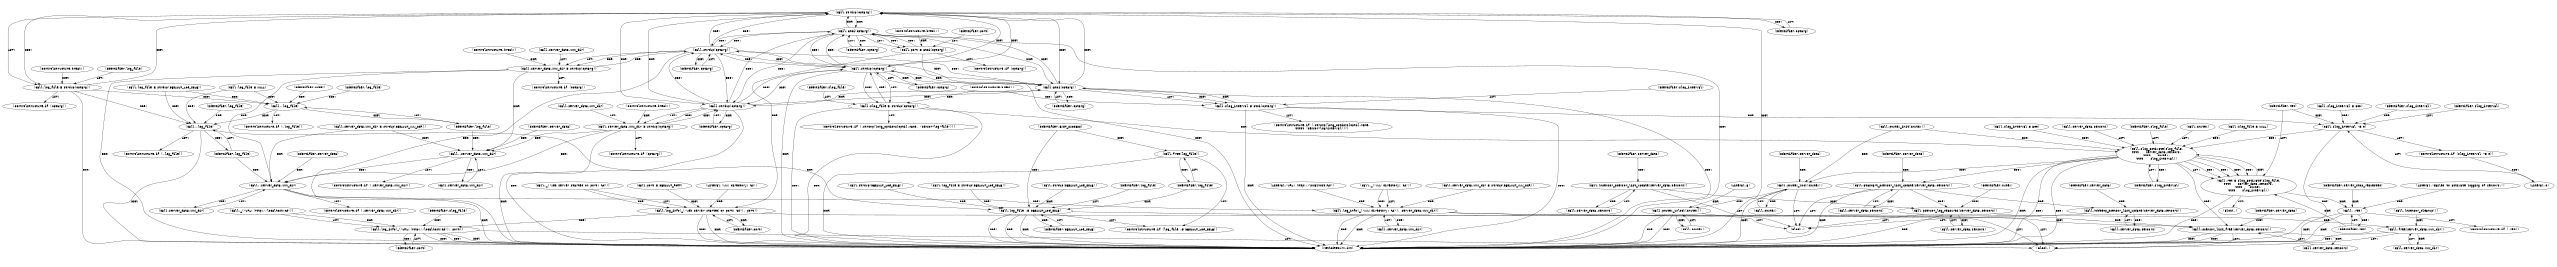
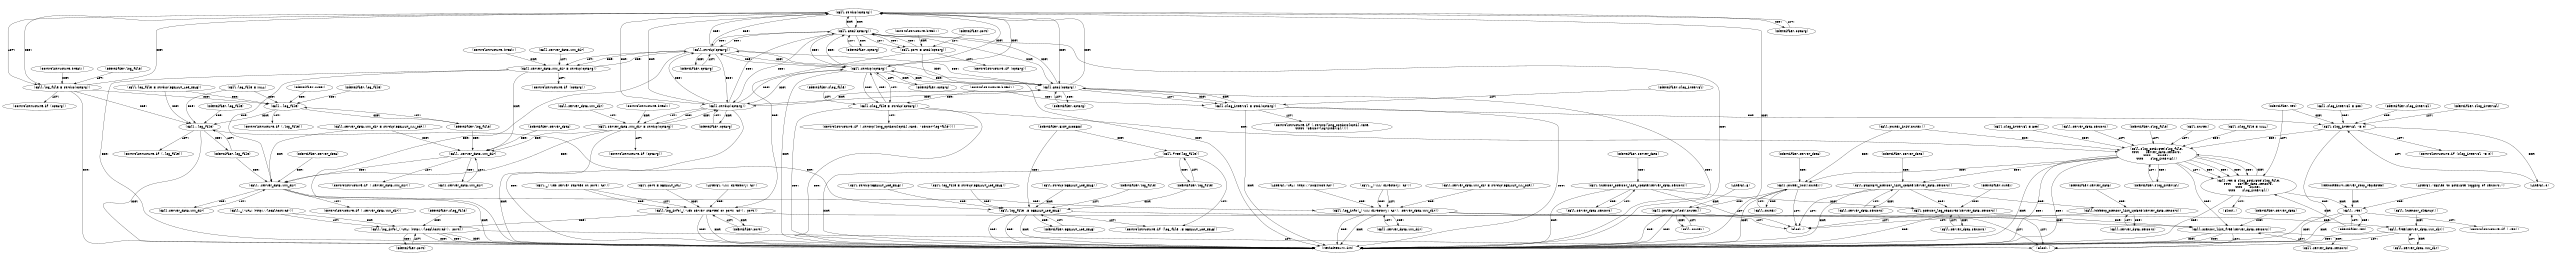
  digraph {
    fontname="DejaVu Sans Mono"
    node [fontname="DejaVu Sans Mono"]
    edge [fontname="DejaVu Sans Mono"]
    n1 [label="(Call,strdup(optarg))"]
    n2 [label="(Call,atoi(optarg))"]
    n3 [label="(Call,strdup(optarg))"]
    n4 [label="(Call,strdup(optarg))"]
    n5 [label="(Call,atoi(optarg))"]
    n6 [label="(Call,strdup(optarg))"]
    n7 [label="(Call,log_file = strdup(optarg))"]
    n8 [label="(MethodReturn,int)"]
    n9 [label="(Identifier,optarg)"]
    n10 [label="(Call,port = atoi(optarg))"]
    n11 [label="(Identifier,optarg)"]
    n12 [label="(Call,server_data.www_dir = strdup(optarg))"]
    n13 [label="(Identifier,optarg)"]
    n14 [label="(Call,slog_file = strdup(optarg))"]
    n15 [label="(Identifier,optarg)"]
    n16 [label="(Call,slog_interval = atoi(optarg))"]
    n17 [label="(Identifier,optarg)"]
    n18 [label="(Call,server_data.www_dir = strdup(optarg))"]
    n19 [label="(Identifier,optarg)"]
    n20 [label="(Call,!log_file)"]
    n21 [label="(Call,!log_file)"]
    n22 [label="(ControlStructure,if (optarg))"]
    n23 [label="(Call,log_info(_(\"Web server started on port: %d\"), port))"]
    n24 [label="(ControlStructure,if (optarg))"]
    n25 [label="(Call,!server_data.www_dir)"]
    n26 [label="(Call,!server_data.www_dir)"]
    n27 [label="(ControlStructure,if (optarg))"]
    n28 [label="(Call,slog_activate(slog_file,\n\t\t\t\t    server_data.sensors,\n\t\t\t\t    &mutex,\n\t\t\t\t    slog_interval))"]
    n29 [label="(ControlStructure,if (!strcmp(long_options[opti].name, \"sensor-log-file\")))"]
    n30 [label="(Call,slog_interval <= 0)"]
    n31 [label="(ControlStructure,if (!strcmp(long_options[opti].name,\n\t\t\t\t\t \"sensor-log-interval\")))"]
    n32 [label="(ControlStructure,if (optarg))"]
    n33 [label="(Call,server_data.www_dir)"]
    n34 [label="(ControlStructure,if (!server_data.www_dir))"]
    n35 [label="(Call,log_info(_(\"WWW directory: %s\"), server_data.www_dir))"]
    n36 [label="(Call,server_data.www_dir)"]
    n37 [label="(ControlStructure,if (!server_data.www_dir))"]
    n38 [label="(Call,free(server_data.www_dir))"]
    n39 [label="(Call,server_data.www_dir)"]
    n40 [label="(Block,)"]
    n41 [label="(Call,server_data.www_dir)"]
    n42 [label="(Call,log_info(_(\"URL: http://localhost:%d\"), port))"]
    n43 [label="(Identifier,port)"]
    n44 [label="(Identifier,port)"]
    n45 [label="(ControlStructure,if (!log_file))"]
    n46 [label="(Identifier,log_file)"]
    n47 [label="(Call,log_file != DEFAULT_LOG_FILE)"]
    n48 [label="(Identifier,log_file)"]
    n49 [label="(ControlStructure,if (!log_file))"]
    n50 [label="(Identifier,DEFAULT_LOG_FILE)"]
    n51 [label="(ControlStructure,if (log_file != DEFAULT_LOG_FILE))"]
    n52 [label="(Call,psensor_list_free(server_data.sensors))"]
    n53 [label="(Call,free(log_file))"]
    n54 [label="(Identifier,log_file)"]
    n55 [label="(Call,ret = slog_activate(slog_file,\n\t\t\t\t    server_data.sensors,\n\t\t\t\t    &mutex,\n\t\t\t\t    slog_interval))"]
    n56 [label="(Call,pmutex_lock(&mutex))"]
    n57 [label="(Call,atasmart_psensor_list_update(server_data.sensors))"]
    n58 [label="(Identifier,slog_interval)"]
    n59 [label="(Call,!ret)"]
    n60 [label="(Block,)"]
    n61 [label="(Call,pmutex_unlock(&mutex))"]
    n62 [label="(Call,&mutex)"]
    n63 [label="(Block,)"]
    n64 [label="(Call,hddtemp_psensor_list_update(server_data.sensors))"]
    n65 [label="(Call,server_data.sensors)"]
    n66 [label="(Call,psensor_log_measures(server_data.sensors))"]
    n67 [label="(Call,server_data.sensors)"]
    n68 [label="(ControlStructure,if (!ret))"]
    n69 [label="(Identifier,ret)"]
    n70 [label="(Call,&mutex)"]
    n71 [label="(Call,server_data.sensors)"]
    n72 [label="(Call,lmsensor_psensor_list_update(server_data.sensors))"]
    n73 [label="(Call,server_data.sensors)"]
    n74 [label="(Call,server_data.sensors)"]
    n75 [label="(Literal,0)"]
    n76 [label="(ControlStructure,if (slog_interval <= 0))"]
    n77 [label="(Call,strdup(DEFAULT_LOG_FILE))"]
    n78 [label="(Literal,\"WWW directory: %s\")"]
    n79 [label="(ControlStructure,break;)"]
    n80 [label="(Literal,\"Failed to activate logging of sensors.\")"]
    n81 [label="(Identifier,log_file)"]
    n82 [label="(Identifier,server_data)"]
    n83 [label="(Identifier,mutex)"]
    n84 [label="(Literal,\"URL: http://localhost:%d\")"]
    n85 [label="(Call,log_file = strdup(DEFAULT_LOG_FILE))"]
    n86 [label="(Call,server_data.www_dir = strdup(DEFAULT_WWW_DIR))"]
    n87 [label="(Identifier,slog_file)"]
    n88 [label="(Call,lmsensor_cleanup())"]
    n89 [label="(Identifier,log_file)"]
    n90 [label="(Literal,5)"]
    n91 [label="(Call,strdup(DEFAULT_LOG_FILE))"]
    n92 [label="(Call,server_data.www_dir = strdup(DEFAULT_WWW_DIR))"]
    n93 [label="(ControlStructure,break;)"]
    n94 [label="(Identifier,slog_interval)"]
    n95 [label="(Identifier,server_data)"]
    n96 [label="(Call,_(\"WWW directory: %s\"))"]
    n97 [label="(Call,server_data.sensors)"]
    n98 [label="(Call,_(\"Web server started on port: %d\"))"]
    n99 [label="(Identifier,port)"]
    n100 [label="(ControlStructure,break;)"]
    n101 [label="(Identifier,slog_file)"]
    n102 [label="(ControlStructure,break;)"]
    n103 [label="(Identifier,server_data)"]
    n104 [label="(Identifier,log_file)"]
    n105 [label="(Identifier,EXIT_SUCCESS)"]
    n106 [label="(Call,&mutex)"]
    n107 [label="(Identifier,server_data)"]
    n108 [label="(Call,slog_file = NULL)"]
    n109 [label="(Identifier,ret)"]
    n110 [label="(Identifier,server_data)"]
    n111 [label="(Identifier,slog_file)"]
    n112 [label="(Call,pmutex_init(&mutex))"]
    n113 [label="(ControlStructure,break;)"]
    n114 [label="(Call,log_file = NULL)"]
    n115 [label="(Identifier,server_data)"]
    n116 [label="(Call,slog_interval = 300)"]
-   n117 [label="(Identifier,server_stop_requested)"]
+   n117 [label="(MethodReturn,server_stop_requested)"]
    n118 [label="(Identifier,slog_interval)"]
    n119 [label="(Identifier,slog_interval)"]
    n120 [label="(Call,_(\"URL: http://localhost:%d\"))"]
    n121 [label="(Identifier,server_data)"]
-   n122 [label="(Call,port = DEFAULT_PORT)"]
+   n122 [label="(Call,port = DEFAULT_URL)"]
    n123 [label="(Identifier,log_file)"]
    n124 [label="(Call,slog_interval = 300)"]
    n125 [label="(Call,server_data.www_dir)"]
    n126 [label="(Call,log_file = strdup(DEFAULT_LOG_FILE))"]
    n127 [label="(Call,server_data.www_dir)"]
    n128 [label="(Identifier,mutex)"]
    n1 -> n2 [label="DDG: "]
    n1 -> n3 [label="DDG: "]
    n1 -> n4 [label="DDG: "]
    n1 -> n5 [label="DDG: "]
    n1 -> n6 [label="DDG: "]
    n1 -> n7 [label="AST: "]
    n1 -> n7 [label="DDG: "]
    n1 -> n8 [label="DDG: "]
    n1 -> n9 [label="CFG: "]
    n2 -> n1 [label="DDG: "]
    n2 -> n3 [label="DDG: "]
    n2 -> n4 [label="DDG: "]
    n2 -> n5 [label="DDG: "]
    n2 -> n6 [label="DDG: "]
    n2 -> n8 [label="DDG: "]
    n2 -> n10 [label="AST: "]
    n2 -> n10 [label="DDG: "]
    n2 -> n11 [label="CFG: "]
    n3 -> n1 [label="DDG: "]
    n3 -> n2 [label="DDG: "]
    n3 -> n4 [label="DDG: "]
    n3 -> n5 [label="DDG: "]
    n3 -> n6 [label="DDG: "]
    n3 -> n8 [label="DDG: "]
    n3 -> n12 [label="AST: "]
    n3 -> n12 [label="DDG: "]
    n3 -> n13 [label="CFG: "]
    n4 -> n1 [label="DDG: "]
    n4 -> n2 [label="DDG: "]
    n4 -> n3 [label="DDG: "]
    n4 -> n5 [label="DDG: "]
    n4 -> n6 [label="DDG: "]
    n4 -> n8 [label="DDG: "]
    n4 -> n14 [label="AST: "]
    n4 -> n14 [label="DDG: "]
    n4 -> n15 [label="CFG: "]
    n5 -> n1 [label="DDG: "]
    n5 -> n2 [label="DDG: "]
    n5 -> n3 [label="DDG: "]
    n5 -> n4 [label="DDG: "]
    n5 -> n6 [label="DDG: "]
    n5 -> n8 [label="DDG: "]
    n5 -> n16 [label="AST: "]
    n5 -> n16 [label="DDG: "]
    n5 -> n17 [label="CFG: "]
    n6 -> n1 [label="DDG: "]
    n6 -> n2 [label="DDG: "]
    n6 -> n3 [label="DDG: "]
    n6 -> n4 [label="DDG: "]
    n6 -> n5 [label="DDG: "]
    n6 -> n8 [label="DDG: "]
    n6 -> n18 [label="AST: "]
    n6 -> n18 [label="DDG: "]
    n6 -> n19 [label="CFG: "]
    n7 -> n1 [label="CFG: "]
    n7 -> n8 [label="DDG: "]
    n7 -> n20 [label="DDG: "]
    n7 -> n21 [label="DDG: "]
    n7 -> n22 [label="AST: "]
    n9 -> n1 [label="AST: "]
    n10 -> n2 [label="CFG: "]
    n10 -> n8 [label="DDG: "]
    n10 -> n23 [label="DDG: "]
    n10 -> n24 [label="AST: "]
    n11 -> n2 [label="AST: "]
    n12 -> n3 [label="CFG: "]
    n12 -> n8 [label="DDG: "]
    n12 -> n25 [label="DDG: "]
    n12 -> n26 [label="DDG: "]
    n12 -> n27 [label="AST: "]
    n13 -> n3 [label="AST: "]
    n14 -> n4 [label="CFG: "]
    n14 -> n8 [label="DDG: "]
    n14 -> n8 [label="DDG: "]
    n14 -> n28 [label="DDG: "]
    n14 -> n29 [label="AST: "]
    n15 -> n4 [label="AST: "]
    n16 -> n5 [label="CFG: "]
    n16 -> n8 [label="DDG: "]
    n16 -> n8 [label="DDG: "]
    n16 -> n30 [label="DDG: "]
    n16 -> n31 [label="AST: "]
    n17 -> n5 [label="AST: "]
    n18 -> n6 [label="CFG: "]
    n18 -> n8 [label="DDG: "]
    n18 -> n25 [label="DDG: "]
    n18 -> n26 [label="DDG: "]
    n18 -> n32 [label="AST: "]
    n19 -> n6 [label="AST: "]
    n20 -> n21 [label="DDG: "]
    n20 -> n45 [label="AST: "]
    n20 -> n46 [label="CFG: "]
    n21 -> n8 [label="DDG: "]
    n21 -> n47 [label="DDG: "]
    n21 -> n48 [label="CFG: "]
    n21 -> n49 [label="AST: "]
    n23 -> n8 [label="DDG: "]
    n23 -> n8 [label="DDG: "]
    n23 -> n40 [label="AST: "]
    n23 -> n42 [label="DDG: "]
    n23 -> n43 [label="CFG: "]
    n25 -> n26 [label="DDG: "]
    n25 -> n33 [label="CFG: "]
    n25 -> n34 [label="AST: "]
    n26 -> n8 [label="DDG: "]
    n26 -> n35 [label="DDG: "]
    n26 -> n36 [label="CFG: "]
    n26 -> n37 [label="AST: "]
    n28 -> n8 [label="DDG: "]
    n28 -> n8 [label="DDG: "]
    n28 -> n8 [label="DDG: "]
    n28 -> n52 [label="DDG: "]
    n28 -> n55 [label="AST: "]
    n28 -> n55 [label="DDG: "]
    n28 -> n55 [label="DDG: "]
    n28 -> n55 [label="DDG: "]
    n28 -> n55 [label="DDG: "]
    n28 -> n56 [label="DDG: "]
    n28 -> n57 [label="DDG: "]
    n28 -> n58 [label="CFG: "]
    n30 -> n8 [label="DDG: "]
    n30 -> n28 [label="DDG: "]
-   n76 -> n75 [label="CFG: "]
+   n30 -> n75 [label="CFG: "]
    n30 -> n76 [label="AST: "]
    n33 -> n25 [label="AST: "]
    n35 -> n8 [label="DDG: "]
    n35 -> n8 [label="DDG: "]
    n35 -> n38 [label="DDG: "]
    n35 -> n39 [label="CFG: "]
    n35 -> n40 [label="AST: "]
    n36 -> n26 [label="AST: "]
    n38 -> n8 [label="DDG: "]
    n38 -> n40 [label="AST: "]
    n38 -> n41 [label="CFG: "]
    n39 -> n35 [label="AST: "]
    n41 -> n38 [label="AST: "]
    n42 -> n8 [label="DDG: "]
    n42 -> n8 [label="DDG: "]
    n42 -> n8 [label="DDG: "]
    n42 -> n40 [label="AST: "]
    n42 -> n44 [label="CFG: "]
    n43 -> n23 [label="AST: "]
    n44 -> n42 [label="AST: "]
    n46 -> n20 [label="AST: "]
    n46 -> n25 [label="CFG: "]
    n47 -> n8 [label="DDG: "]
    n47 -> n8 [label="DDG: "]
    n47 -> n8 [label="DDG: "]
    n47 -> n50 [label="CFG: "]
    n47 -> n51 [label="AST: "]
    n47 -> n52 [label="DDG: "]
    n48 -> n21 [label="AST: "]
    n48 -> n26 [label="CFG: "]
    n50 -> n47 [label="AST: "]
    n52 -> n8 [label="DDG: "]
    n52 -> n8 [label="DDG: "]
    n52 -> n40 [label="AST: "]
    n52 -> n67 [label="CFG: "]
    n53 -> n8 [label="DDG: "]
    n53 -> n51 [label="AST: "]
    n53 -> n54 [label="CFG: "]
    n54 -> n47 [label="CFG: "]
    n54 -> n53 [label="AST: "]
    n55 -> n8 [label="DDG: "]
    n55 -> n28 [label="CFG: "]
    n55 -> n59 [label="DDG: "]
    n55 -> n60 [label="AST: "]
    n56 -> n8 [label="DDG: "]
    n56 -> n61 [label="CFG: "]
    n56 -> n62 [label="CFG: "]
    n56 -> n63 [label="AST: "]
    n57 -> n8 [label="DDG: "]
    n57 -> n63 [label="AST: "]
    n57 -> n64 [label="DDG: "]
    n57 -> n65 [label="CFG: "]
    n57 -> n66 [label="DDG: "]
    n58 -> n28 [label="AST: "]
    n59 -> n8 [label="DDG: "]
    n59 -> n8 [label="DDG: "]
    n59 -> n68 [label="AST: "]
    n59 -> n69 [label="CFG: "]
    n61 -> n8 [label="DDG: "]
    n61 -> n8 [label="DDG: "]
    n61 -> n63 [label="AST: "]
    n61 -> n70 [label="CFG: "]
    n62 -> n56 [label="AST: "]
    n64 -> n63 [label="AST: "]
    n64 -> n71 [label="CFG: "]
    n65 -> n57 [label="AST: "]
    n66 -> n8 [label="DDG: "]
    n66 -> n52 [label="DDG: "]
    n66 -> n63 [label="AST: "]
    n66 -> n74 [label="CFG: "]
    n67 -> n52 [label="AST: "]
    n69 -> n55 [label="CFG: "]
    n69 -> n59 [label="AST: "]
    n70 -> n61 [label="AST: "]
    n71 -> n64 [label="AST: "]
+   n72 -> n8 [label="DDG: "]
    n72 -> n63 [label="AST: "]
    n72 -> n66 [label="DDG: "]
    n72 -> n73 [label="CFG: "]
    n73 -> n72 [label="AST: "]
    n74 -> n66 [label="AST: "]
    n75 -> n30 [label="AST: "]
    n77 -> n47 [label="DDG: "]
    n78 -> n23 [label="CFG: "]
    n79 -> n10 [label="CFG: "]
    n80 -> n59 [label="CFG: "]
    n81 -> n21 [label="CFG: "]
    n82 -> n64 [label="CFG: "]
    n83 -> n20 [label="CFG: "]
    n84 -> n35 [label="CFG: "]
    n85 -> n47 [label="DDG: "]
    n86 -> n25 [label="DDG: "]
    n86 -> n26 [label="DDG: "]
    n87 -> n14 [label="AST: "]
    n88 -> n38 [label="CFG: "]
    n89 -> n20 [label="CFG: "]
    n90 -> n61 [label="CFG: "]
    n91 -> n47 [label="DDG: "]
    n92 -> n35 [label="DDG: "]
    n93 -> n12 [label="CFG: "]
    n94 -> n16 [label="AST: "]
    n95 -> n57 [label="CFG: "]
    n96 -> n35 [label="AST: "]
    n96 -> n35 [label="DDG: "]
    n97 -> n28 [label="AST: "]
    n98 -> n23 [label="AST: "]
    n98 -> n23 [label="DDG: "]
    n99 -> n10 [label="AST: "]
    n100 -> n7 [label="CFG: "]
    n101 -> n28 [label="AST: "]
    n102 -> n14 [label="CFG: "]
    n102 -> n16 [label="CFG: "]
    n103 -> n52 [label="CFG: "]
    n104 -> n47 [label="AST: "]
    n105 -> n47 [label="CFG: "]
    n105 -> n53 [label="CFG: "]
    n106 -> n28 [label="AST: "]
    n107 -> n25 [label="CFG: "]
    n108 -> n28 [label="DDG: "]
    n109 -> n30 [label="CFG: "]
    n109 -> n55 [label="AST: "]
    n110 -> n26 [label="CFG: "]
    n111 -> n42 [label="CFG: "]
    n112 -> n28 [label="DDG: "]
    n112 -> n56 [label="DDG: "]
    n113 -> n18 [label="CFG: "]
    n114 -> n20 [label="DDG: "]
    n114 -> n21 [label="DDG: "]
    n115 -> n56 [label="CFG: "]
    n116 -> n30 [label="DDG: "]
    n117 -> n59 [label="CFG: "]
    n118 -> n30 [label="CFG: "]
    n119 -> n30 [label="AST: "]
    n120 -> n42 [label="AST: "]
    n120 -> n42 [label="DDG: "]
    n121 -> n72 [label="CFG: "]
    n122 -> n23 [label="DDG: "]
    n123 -> n7 [label="AST: "]
    n124 -> n28 [label="DDG: "]
    n125 -> n18 [label="AST: "]
    n126 -> n20 [label="DDG: "]
    n126 -> n21 [label="DDG: "]
    n127 -> n12 [label="AST: "]
    n128 -> n66 [label="CFG: "]
  }
